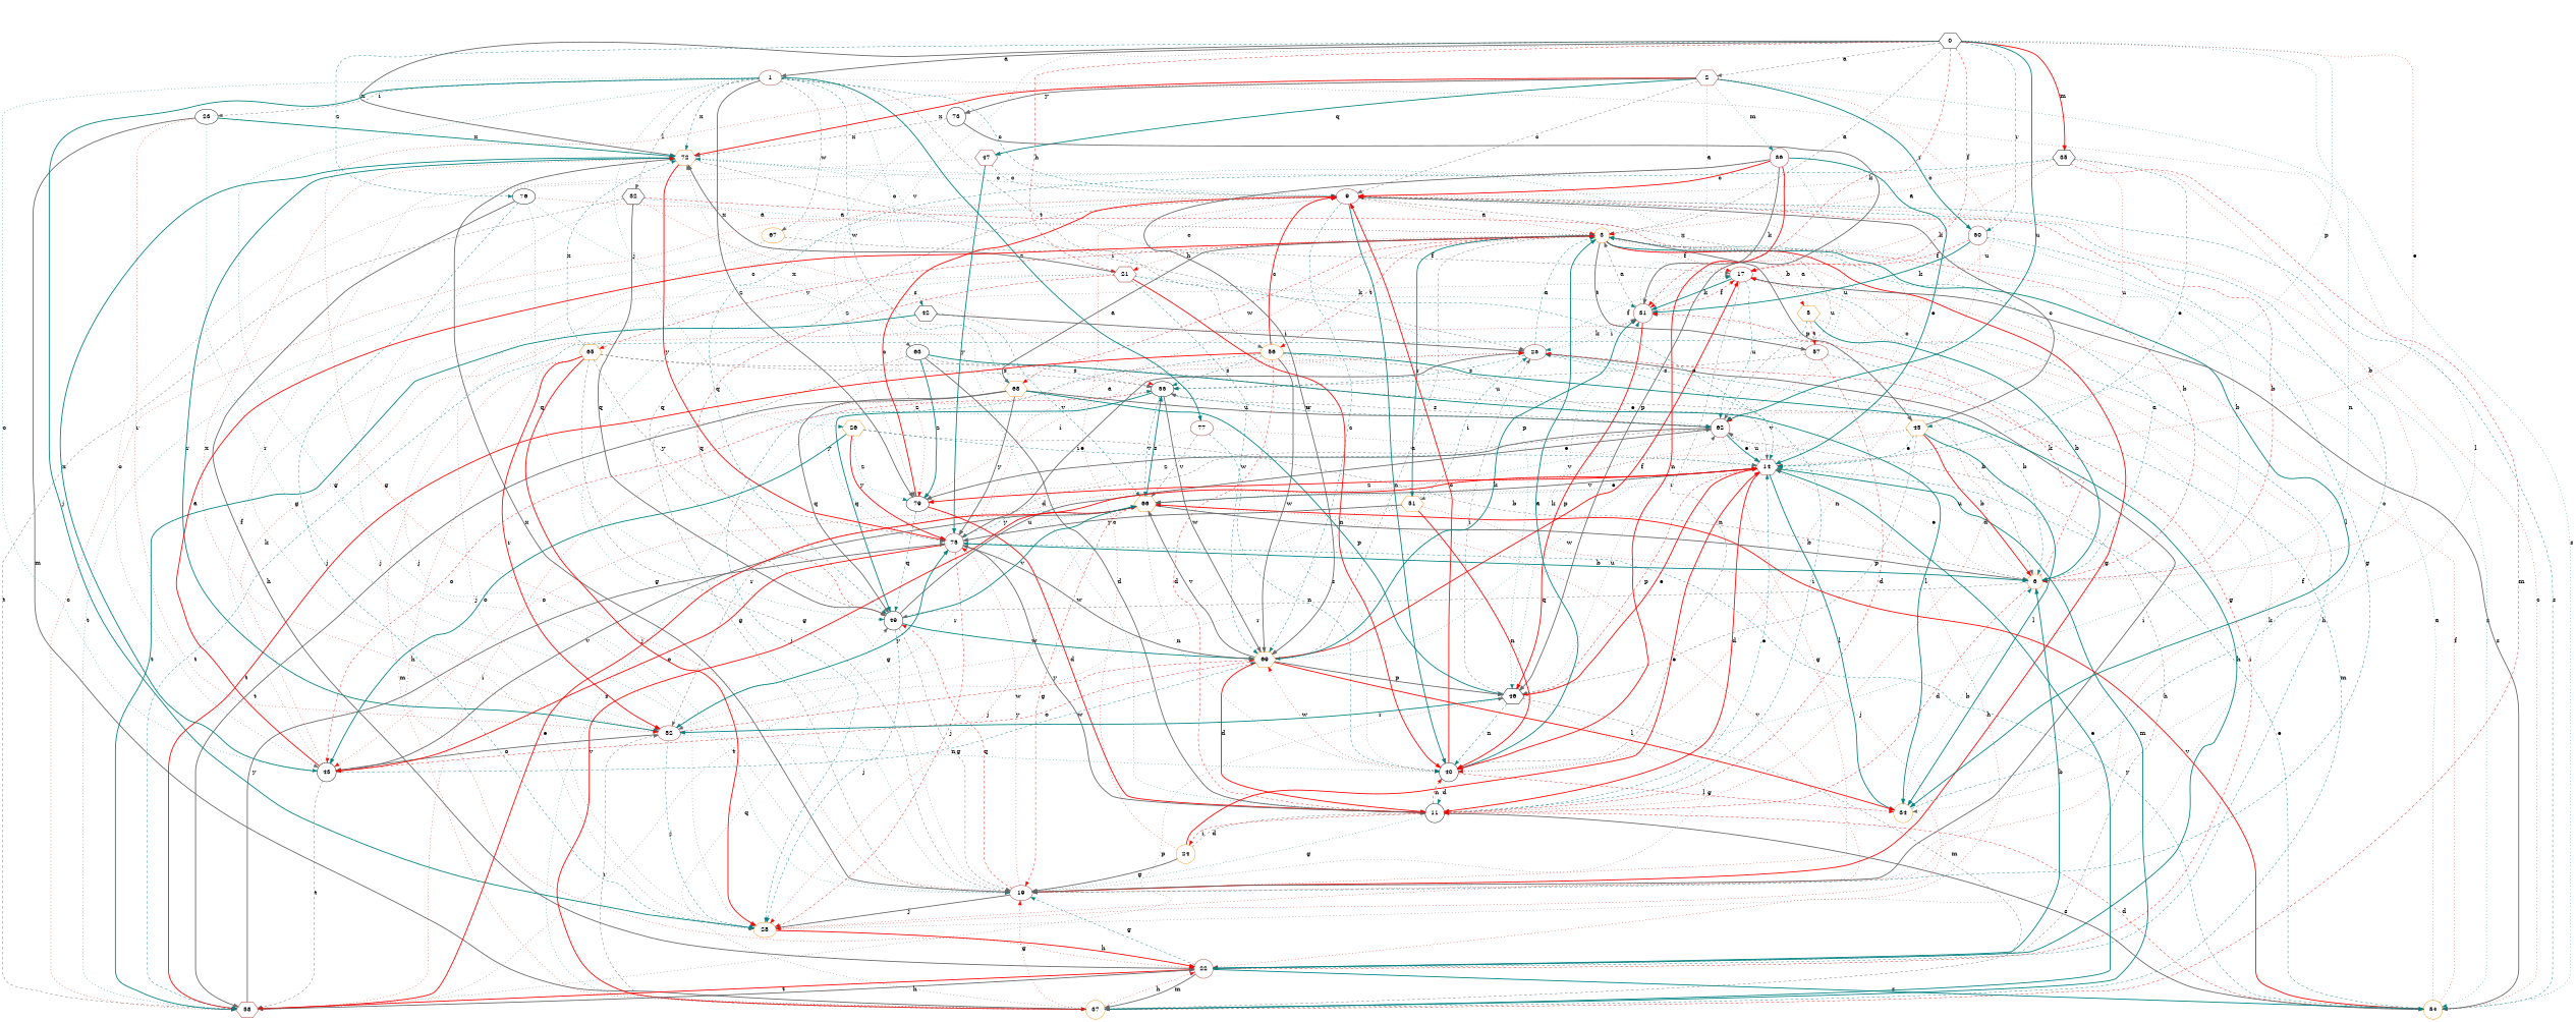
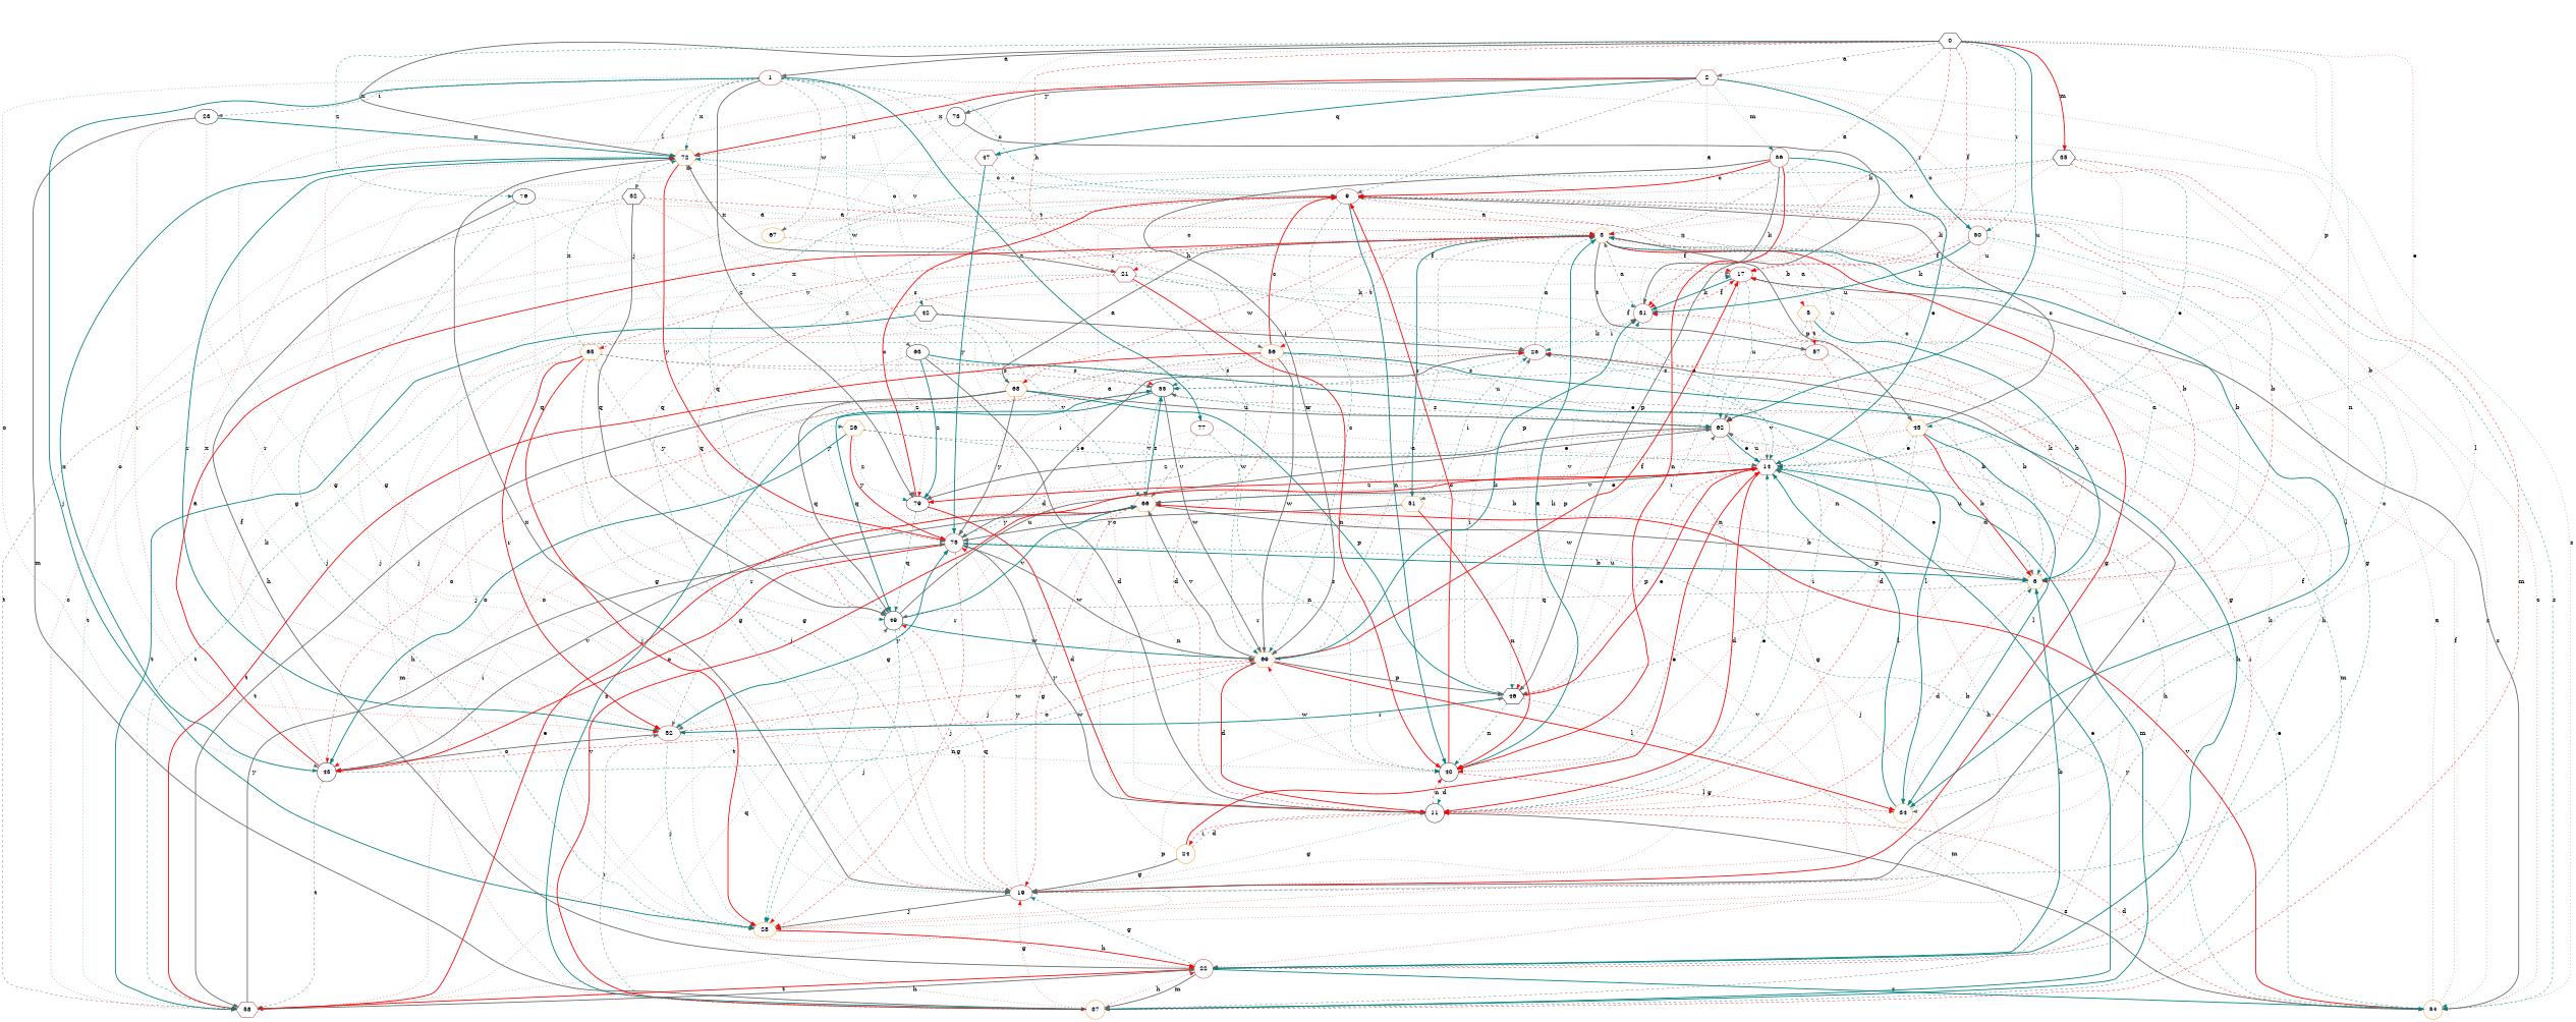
  strict digraph {
    node [color=brown shape=hexagon]
    edge [color=teal style=bold]
    0 [color=black]
    1 [shape=ellipse]
    2
    3 [color=darkorange shape=circle]
    14
    17 [shape=ellipse]
    21
    31 [shape=circle]
    35 [color=black]
    40 [color=black shape=circle]
    45 [color=darkorange]
    50 [shape=circle]
    62 [shape=circle]
    63 [color=black shape=ellipse]
    72 [color=darkorange]
    76 [color=black shape=ellipse]
    9 [shape=ellipse]
    19 [shape=ellipse]
    23 [color=black shape=ellipse]
    26 [color=darkorange]
    28 [color=darkorange shape=ellipse]
    32 [color=black]
    34 [color=darkorange shape=circle]
    42 [color=black]
    43 [color=black shape=circle]
    56 [color=darkorange shape=ellipse]
    67 [color=darkorange shape=ellipse]
    68 [color=darkorange]
    77 [shape=ellipse]
    79 [color=black shape=ellipse]
    36 [shape=circle]
    47
    54 [color=darkorange shape=circle]
    73 [color=black shape=circle]
    5 [color=darkorange]
    11 [color=black shape=circle]
    51 [color=darkorange]
    57 [shape=ellipse]
    65 [color=darkorange]
    22 [shape=circle]
    37 [color=darkorange shape=circle]
    46 [color=black]
    66 [color=darkorange]
    49 [color=black shape=circle]
    69 [color=darkorange]
    25 [shape=ellipse]
    6 [color=darkorange shape=circle]
    55 [color=black shape=ellipse]
    52 [shape=ellipse]
    75 [shape=circle]
    58
    24 [color=darkorange shape=circle]
    0 -> 1 [color=gray40 label=a]
    0 -> 2 [color=gray40 label=a style=dashed]
    0 -> 3 [color=gray40 label=a style=dashed]
    0 -> 14 [color=red label=e style=dotted]
    0 -> 17 [color=red label=f style=dashed]
    0 -> 21 [color=red label=h style=dashed]
    0 -> 31 [color=red label=k style=dashed]
    0 -> 35 [color=red label=m]
    0 -> 40 [label=n style=dotted]
    0 -> 45 [label=p style=dotted]
    0 -> 50 [label=r style=dashed]
    0 -> 62 [label=u]
    0 -> 63 [color=gray40 label=v style=dotted]
    0 -> 72 [color=gray40 label=x]
    0 -> 76 [label=z style=dashed]
    1 -> 72 [label=x style=dashed]
    1 -> 9 [label=c style=dashed]
    1 -> 19 [label=g style=dotted]
    1 -> 23 [color=gray40 label=i style=dashed]
    1 -> 26 [label=j style=dotted]
    1 -> 28 [label=j]
    1 -> 32 [color=gray40 label=l style=dashed]
    1 -> 34 [color=gray40 label=l style=dotted]
    1 -> 42 [label=o style=dotted]
    1 -> 43 [label=o style=dotted]
    1 -> 56 [color=gray40 label=t style=dashed]
    1 -> 67 [color=gray40 label=w style=dashed]
    1 -> 68 [label=w style=dashed]
    1 -> 77 [label=z]
    1 -> 79 [color=gray40 label=z]
    2 -> 3 [color=gray40 label=a style=dotted]
    2 -> 50 [label=r]
    2 -> 62 [color=red label=u style=dotted]
    2 -> 72 [color=red label=x]
    2 -> 9 [color=gray40 label=c style=dashed]
    2 -> 19 [color=red label=g style=dotted]
    2 -> 36 [label=m style=dotted]
    2 -> 47 [label=q]
    2 -> 54 [label=s style=dotted]
    2 -> 73 [color=gray40 label=y]
    3 -> 17 [color=red label=f style=dotted]
    3 -> 21 [color=red label=h style=dotted]
    3 -> 45 [color=gray40 label=p]
    3 -> 19 [color=red label=g]
    3 -> 34 [label=l]
    3 -> 56 [color=red label=t style=dashed]
    3 -> 68 [color=red label=w style=dashed]
    3 -> 54 [label=s style=dotted]
    3 -> 5 [color=red label=b style=dotted]
    3 -> 11 [color=red label=d style=dotted]
    3 -> 51 [label=r]
    3 -> 57 [color=gray40 label=t]
    3 -> 65 [color=red label=v style=dashed]
    14 -> 62 [color=gray40 label=u style=dotted]
    14 -> 9 [color=gray40 label=c style=dotted]
-   14 -> 34 [label=l]
+   34 -> 14 [label=l]
    14 -> 79 [color=red label=z]
    14 -> 11 [color=red label=d]
    14 -> 51 [color=gray40 label=r style=dotted]
    14 -> 22 [color=red label=h style=dotted]
    14 -> 37 [label=m]
    14 -> 46 [color=red label=p style=dashed]
    14 -> 66 [color=gray40 label=v]
    17 -> 31 [label=k]
    17 -> 40 [color=gray40 label=n style=dashed]
    17 -> 62 [label=u style=dashed]
    17 -> 54 [color=gray40 label=s]
    17 -> 22 [label=h style=dashed]
    21 -> 14 [label=e style=dashed]
    21 -> 31 [label=k style=dotted]
    21 -> 40 [color=red label=n]
    21 -> 72 [color=gray40 label=x]
    21 -> 9 [label=c style=dotted]
    21 -> 19 [label=g style=dotted]
    21 -> 28 [color=gray40 label=j style=dotted]
    21 -> 49 [color=red label=q style=dashed]
    21 -> 69 [label=w style=dashed]
    31 -> 3 [color=gray40 label=a style=dashed]
    31 -> 17 [color=red label=f style=dashed]
    31 -> 72 [label=x style=dotted]
-   31 -> 46 [color=red label=p]
+   31 -> 46 [color=red label=p style=dotted]
    31 -> 25 [label=i style=dotted]
    35 -> 3 [color=red label=a style=dotted]
    35 -> 14 [label=e style=dashed]
    35 -> 31 [color=red label=k style=dotted]
    35 -> 62 [color=red label=u style=dotted]
    35 -> 9 [color=gray40 label=c style=dotted]
    35 -> 37 [color=red label=m style=dashed]
    35 -> 49 [label=q style=dashed]
    35 -> 6 [color=red label=b style=dotted]
    40 -> 3 [label=a]
    40 -> 9 [color=red label=c]
    40 -> 34 [color=red label=l style=dashed]
    40 -> 11 [label=d style=dotted]
    40 -> 69 [color=red label=w style=dotted]
    40 -> 55 [color=gray40 label=s style=dotted]
    45 -> 14 [label=e style=dashed]
    45 -> 9 [color=gray40 label=c]
    45 -> 34 [label=l]
    45 -> 43 [color=red label=o style=dotted]
    45 -> 46 [color=gray40 label=p style=dashed]
    45 -> 69 [label=w style=dotted]
    45 -> 6 [color=red label=b]
    50 -> 17 [color=red label=f style=dashed]
    50 -> 31 [label=k]
    50 -> 40 [color=red label=n style=dotted]
    50 -> 19 [label=g style=dashed]
    50 -> 6 [label=b style=dotted]
    62 -> 14 [label=e]
    62 -> 19 [color=red label=g style=dotted]
    62 -> 79 [color=gray40 label=z]
    62 -> 22 [color=gray40 label=h style=dashed]
    62 -> 66 [label=v style=dotted]
    62 -> 55 [color=gray40 label=s style=dashed]
    62 -> 52 [color=gray40 label=r style=dashed]
    63 -> 19 [color=gray40 label=g style=dashed]
    63 -> 34 [label=l]
    63 -> 79 [label=z]
    63 -> 11 [color=gray40 label=d]
    63 -> 55 [color=gray40 label=s style=dashed]
    63 -> 75 [label=y style=dotted]
    72 -> 9 [label=c style=dotted]
    72 -> 46 [label=p style=dotted]
    72 -> 25 [color=gray40 label=i style=dashed]
    72 -> 52 [label=r]
    72 -> 75 [color=red label=y]
    76 -> 3 [color=red label=a style=dotted]
    76 -> 28 [label=j style=dashed]
    76 -> 11 [label=d style=dotted]
    76 -> 22 [color=gray40 label=h]
    76 -> 49 [label=q style=dotted]
    9 -> 3 [color=red label=a style=dotted]
    9 -> 40 [label=n]
    9 -> 62 [color=gray40 label=u style=dashed]
    9 -> 28 [color=gray40 label=j style=dotted]
    9 -> 54 [label=s style=dashed]
    9 -> 49 [color=gray40 label=q style=dashed]
    9 -> 69 [label=c style=dashed]
    9 -> 6 [color=red label=b style=dashed]
    19 -> 17 [color=red label=f style=dotted]
    19 -> 72 [color=gray40 label=x]
    19 -> 28 [color=gray40 label=j]
    19 -> 49 [color=red label=q style=dashed]
    19 -> 25 [color=gray40 label=i]
    19 -> 75 [color=red label=y style=dotted]
    23 -> 72 [label=x]
    23 -> 19 [label=g style=dotted]
    23 -> 37 [color=gray40 label=m]
    23 -> 52 [color=red label=r style=dotted]
    26 -> 14 [label=e style=dashed]
    26 -> 43 [label=o]
    26 -> 79 [label=z style=dotted]
    26 -> 6 [color=gray40 label=b style=dashed]
    26 -> 75 [color=red label=y]
    28 -> 31 [color=gray40 label=k style=dotted]
    28 -> 22 [color=red label=h]
    28 -> 66 [color=red label=v style=dotted]
    32 -> 3 [label=a style=dotted]
    32 -> 28 [color=gray40 label=j style=dotted]
    32 -> 49 [color=gray40 label=q]
    32 -> 6 [color=red label=b style=dashed]
    32 -> 55 [color=red label=s style=dotted]
    32 -> 58 [color=gray40 label=t style=dashed]
    34 -> 9 [label=c style=dashed]
    34 -> 6 [label=b style=dotted]
    42 -> 79 [color=red label=z style=dotted]
    42 -> 66 [label=v style=dashed]
    42 -> 25 [color=gray40 label=i]
    42 -> 58 [label=t]
    43 -> 3 [color=red label=a]
    43 -> 17 [color=gray40 label=f style=dotted]
    43 -> 31 [color=red label=k style=dotted]
    43 -> 72 [label=x]
    43 -> 66 [color=gray40 label=v]
    43 -> 69 [label=w style=dashed]
    43 -> 58 [color=gray40 label=t style=dashed]
    56 -> 14 [color=gray40 label=e style=dashed]
    56 -> 62 [label=u style=dotted]
    56 -> 9 [color=red label=c]
    56 -> 28 [label=j style=dashed]
    56 -> 11 [color=red label=d style=dashed]
    56 -> 22 [label=h]
    56 -> 69 [color=gray40 label=w]
    56 -> 55 [label=s style=dashed]
    56 -> 58 [color=red label=t]
    67 -> 17 [color=gray40 label=f style=dashed]
    67 -> 58 [label=t style=dotted]
    68 -> 3 [color=gray40 label=a]
    68 -> 62 [color=gray40 label=u]
    68 -> 72 [color=gray40 label=x style=dotted]
    68 -> 46 [label=p]
    68 -> 49 [color=gray40 label=q]
    68 -> 75 [color=gray40 label=y]
    68 -> 58 [color=gray40 label=t]
    77 -> 14 [color=gray40 label=e style=dotted]
    77 -> 40 [label=n style=dashed]
    77 -> 19 [color=gray40 label=g style=dotted]
    77 -> 66 [color=gray40 label=v style=dashed]
    79 -> 9 [color=red label=c]
    79 -> 11 [color=red label=d]
    79 -> 49 [label=q style=dashed]
    79 -> 25 [color=red label=i style=dotted]
    36 -> 14 [label=e]
    36 -> 31 [color=gray40 label=k]
    36 -> 40 [color=red label=n]
    36 -> 62 [label=u style=dotted]
    36 -> 9 [color=red label=c]
    36 -> 43 [color=gray40 label=o style=dotted]
    36 -> 69 [color=gray40 label=w]
    47 -> 9 [color=gray40 label=c style=dashed]
    47 -> 52 [color=gray40 label=r style=dotted]
    47 -> 75 [label=y]
    54 -> 3 [label=a style=dotted]
    54 -> 14 [label=e style=dashed]
    54 -> 17 [color=red label=f style=dotted]
    54 -> 9 [color=red label=c style=dotted]
    54 -> 11 [color=red label=d style=dashed]
    54 -> 66 [color=red label=v]
    54 -> 75 [label=y style=dashed]
    73 -> 72 [color=gray40 label=x style=dashed]
    73 -> 79 [color=gray40 label=z style=dotted]
    73 -> 46 [color=gray40 label=p]
    5 -> 3 [color=gray40 label=a style=dotted]
    5 -> 19 [color=gray40 label=g style=dotted]
    5 -> 57 [color=red label=t style=dashed]
    5 -> 6 [label=b]
    5 -> 58 [label=t style=dashed]
    11 -> 14 [label=e style=dashed]
    11 -> 40 [color=red label=n style=dashed]
    11 -> 19 [label=g style=dotted]
    11 -> 54 [color=gray40 label=s]
    11 -> 25 [label=i style=dashed]
    11 -> 75 [color=gray40 label=y]
    11 -> 24 [color=red label=i style=dashed]
    51 -> 40 [color=red label=n]
    51 -> 28 [color=red label=j style=dotted]
    51 -> 25 [label=i style=dashed]
    51 -> 52 [color=gray40 label=r style=dotted]
    51 -> 75 [color=gray40 label=y]
    51 -> 58 [color=gray40 label=t style=dotted]
    57 -> 11 [color=red label=d style=dashed]
    57 -> 37 [label=m style=dashed]
    57 -> 66 [color=gray40 label=v style=dotted]
    57 -> 55 [color=gray40 label=s style=dashed]
    65 -> 72 [label=x style=dashed]
    65 -> 9 [label=c style=dotted]
    65 -> 19 [color=gray40 label=g style=dashed]
    65 -> 28 [color=red label=j]
    65 -> 22 [color=red label=h style=dotted]
    65 -> 37 [color=red label=m style=dotted]
    65 -> 6 [color=gray40 label=b style=dashed]
    65 -> 55 [color=gray40 label=s style=dashed]
    65 -> 52 [color=red label=r]
    65 -> 75 [color=gray40 label=y style=dashed]
    22 -> 19 [label=g style=dashed]
    22 -> 54 [label=s]
    22 -> 37 [color=gray40 label=m]
    22 -> 25 [color=red label=i style=dashed]
    22 -> 6 [label=b]
    22 -> 58 [color=red label=t]
    37 -> 14 [label=e]
    37 -> 19 [color=red label=g style=dotted]
    37 -> 22 [color=red label=h style=dotted]
    37 -> 66 [color=red label=v]
    37 -> 49 [color=gray40 label=q style=dotted]
-   37 -> 55 [label=s style=dotted]
+   37 -> 55 [label=s]
    37 -> 52 [color=gray40 label=r style=dashed]
    46 -> 14 [color=red label=e]
    46 -> 31 [label=k style=dotted]
    46 -> 40 [label=n style=dashed]
    46 -> 62 [color=gray40 label=u style=dotted]
    46 -> 19 [color=gray40 label=g style=dotted]
    46 -> 37 [color=gray40 label=m style=dashed]
    46 -> 25 [color=gray40 label=i style=dashed]
    46 -> 52 [label=r]
    66 -> 14 [label=e style=dotted]
    66 -> 40 [color=gray40 label=n style=dotted]
    66 -> 19 [color=red label=g style=dashed]
    66 -> 28 [color=red label=j style=dotted]
    66 -> 6 [color=gray40 label=b]
    66 -> 55 [label=s]
    66 -> 52 [label=r style=dotted]
    66 -> 75 [label=y style=dashed]
    49 -> 62 [color=gray40 label=u]
    49 -> 19 [color=gray40 label=g style=dashed]
    49 -> 28 [label=j style=dashed]
    49 -> 66 [label=v]
    49 -> 69 [label=w]
    69 -> 3 [color=gray40 label=a style=dashed]
    69 -> 17 [color=red label=f]
    69 -> 31 [label=k]
    69 -> 34 [color=red label=l]
    69 -> 43 [color=red label=o style=dashed]
    69 -> 11 [color=red label=d]
    69 -> 46 [color=gray40 label=p]
    69 -> 66 [color=gray40 label=v]
    25 -> 3 [label=a style=dashed]
    25 -> 17 [label=f style=dotted]
    25 -> 31 [color=gray40 label=k style=dotted]
    25 -> 6 [label=b style=dashed]
    25 -> 55 [label=s style=dashed]
    6 -> 3 [label=a style=dashed]
    6 -> 14 [color=gray40 label=e style=dotted]
    6 -> 31 [color=red label=k style=dashed]
    6 -> 62 [color=gray40 label=u style=dotted]
    6 -> 11 [color=red label=d style=dashed]
    6 -> 49 [color=gray40 label=q style=dashed]
    55 -> 62 [label=u style=dashed]
    55 -> 43 [color=red label=o style=dashed]
    55 -> 66 [label=v style=dashed]
    55 -> 49 [label=q]
    55 -> 69 [color=gray40 label=w]
    52 -> 40 [label=n style=dotted]
    52 -> 72 [color=red label=x style=dotted]
    52 -> 28 [label=j style=dashed]
    52 -> 43 [color=gray40 label=o]
    52 -> 69 [color=red label=w style=dashed]
    52 -> 75 [label=y]
    75 -> 3 [color=red label=a style=dotted]
    75 -> 28 [color=red label=j style=dashed]
    75 -> 43 [color=red label=o]
    75 -> 69 [color=gray40 label=w]
    75 -> 25 [color=gray40 label=i]
    75 -> 6 [label=b]
    58 -> 14 [color=red label=e]
    58 -> 9 [color=red label=c style=dotted]
    58 -> 22 [color=gray40 label=h]
    58 -> 46 [color=gray40 label=p style=dotted]
    58 -> 25 [color=red label=i style=dotted]
    58 -> 75 [color=gray40 label=y]
    24 -> 14 [color=red label=e]
    24 -> 9 [color=red label=c style=dotted]
    24 -> 19 [color=gray40 label=g]
    24 -> 11 [color=gray40 label=d style=dashed]
  }
